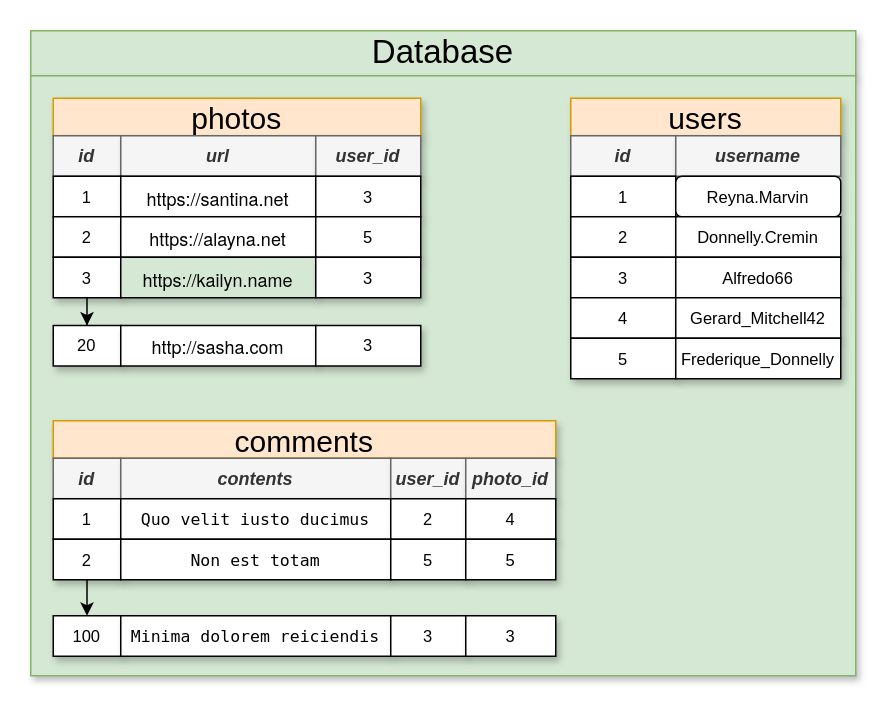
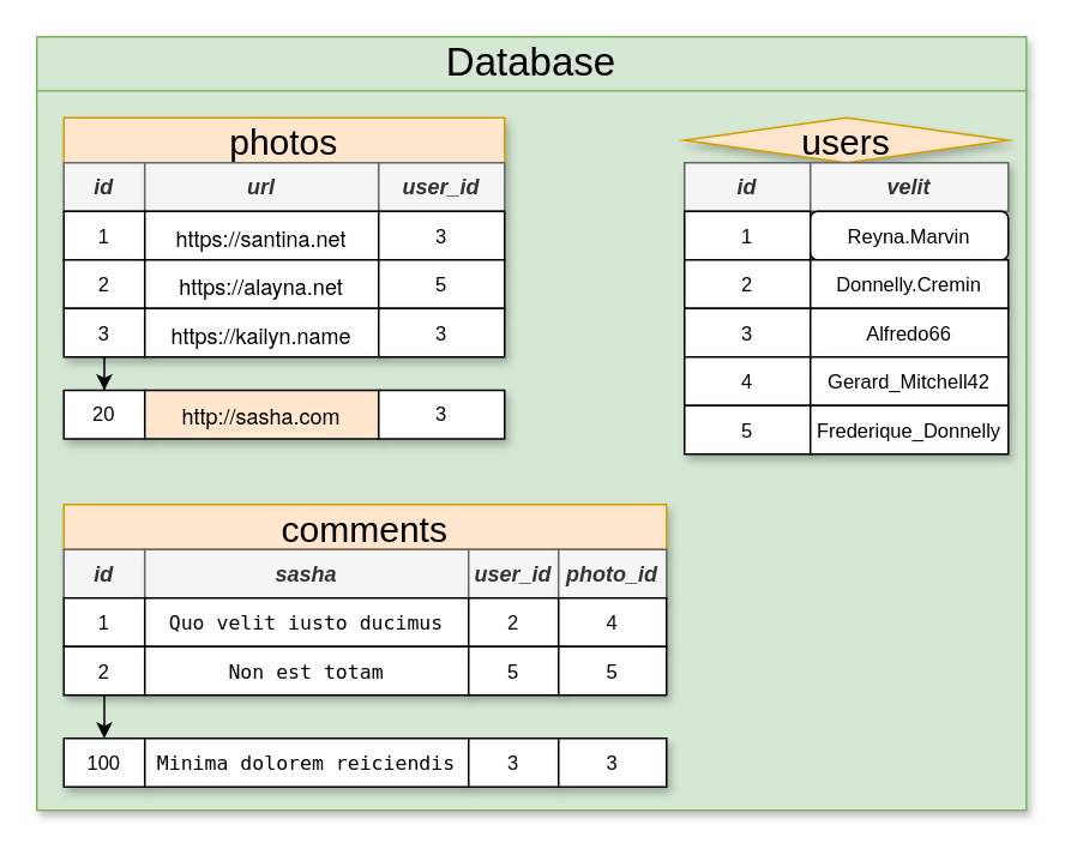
  <mxCell id="0" />
  <mxCell id="1" parent="0" />
  <mxCell id="2" value="Database" style="rounded=0;whiteSpace=wrap;html=1;shadow=1;fontSize=22;fillColor=#d5e8d4;strokeColor=#82b366;" vertex="1" parent="1"><mxGeometry x="20" y="20" width="550" height="30" as="geometry" /></mxCell>
  <mxCell id="3" value="" style="rounded=0;whiteSpace=wrap;html=1;shadow=1;fontSize=22;fillColor=#d5e8d4;strokeColor=#82b366;" vertex="1" parent="1"><mxGeometry x="20" y="50" width="550" height="400" as="geometry" /></mxCell>
  <mxCell id="4" value="photos" style="rounded=0;whiteSpace=wrap;html=1;shadow=1;fontSize=20;fillColor=#ffe6cc;strokeColor=#d79b00;" vertex="1" parent="1"><mxGeometry x="35" y="65" width="245" height="25" as="geometry" /></mxCell>
  <mxCell id="5" value="id" style="rounded=0;whiteSpace=wrap;html=1;shadow=1;fontSize=12;fillColor=#f5f5f5;strokeColor=#666666;fontColor=#333333;fontStyle=3" vertex="1" parent="1"><mxGeometry x="35" y="90" width="45" height="27" as="geometry" /></mxCell>
  <mxCell id="6" value="url" style="rounded=0;whiteSpace=wrap;html=1;shadow=1;fontSize=12;fillColor=#f5f5f5;strokeColor=#666666;fontColor=#333333;fontStyle=3" vertex="1" parent="1"><mxGeometry x="80" y="90" width="130" height="27" as="geometry" /></mxCell>
  <mxCell id="7" value="user_id" style="rounded=0;whiteSpace=wrap;html=1;shadow=1;fontSize=12;fillColor=#f5f5f5;strokeColor=#666666;fontColor=#333333;fontStyle=3" vertex="1" parent="1"><mxGeometry x="210" y="90" width="70" height="27" as="geometry" /></mxCell>
- <mxCell id="8" value="users" style="rounded=0;whiteSpace=wrap;html=1;shadow=1;fontSize=20;fillColor=#ffe6cc;strokeColor=#d79b00;" vertex="1" parent="1"><mxGeometry x="380" y="65" width="180" height="25" as="geometry" /></mxCell>
+ <mxCell id="8" value="users" style="rhombus;whiteSpace=wrap;html=1;shadow=1;fontSize=20;fillColor=#ffe6cc;strokeColor=#d79b00;" vertex="1" parent="1"><mxGeometry x="380" y="65" width="180" height="25" as="geometry" /></mxCell>
  <mxCell id="9" value="id" style="rounded=0;whiteSpace=wrap;html=1;shadow=1;fontSize=12;fillColor=#f5f5f5;strokeColor=#666666;fontColor=#333333;fontStyle=3" vertex="1" parent="1"><mxGeometry x="380" y="90" width="70" height="27" as="geometry" /></mxCell>
- <mxCell id="10" value="username" style="rounded=0;whiteSpace=wrap;html=1;shadow=1;fontSize=12;fillColor=#f5f5f5;strokeColor=#666666;fontColor=#333333;fontStyle=3" vertex="1" parent="1"><mxGeometry x="450" y="90" width="110" height="27" as="geometry" /></mxCell>
+ <mxCell id="10" value="velit" style="rounded=0;whiteSpace=wrap;html=1;shadow=1;fontSize=12;fillColor=#f5f5f5;strokeColor=#666666;fontColor=#333333;fontStyle=3" vertex="1" parent="1"><mxGeometry x="450" y="90" width="110" height="27" as="geometry" /></mxCell>
  <mxCell id="11" value="comments" style="rounded=0;whiteSpace=wrap;html=1;shadow=1;fontSize=20;fillColor=#ffe6cc;strokeColor=#d79b00;" vertex="1" parent="1"><mxGeometry x="35" y="280" width="335" height="25" as="geometry" /></mxCell>
  <mxCell id="12" value="id" style="rounded=0;whiteSpace=wrap;html=1;shadow=1;fontSize=12;fillColor=#f5f5f5;strokeColor=#666666;fontColor=#333333;fontStyle=3" vertex="1" parent="1"><mxGeometry x="35" y="305" width="45" height="27" as="geometry" /></mxCell>
  <mxCell id="13" value="1" style="rounded=0;whiteSpace=wrap;html=1;shadow=1;fontSize=11;fontStyle=0" vertex="1" parent="1"><mxGeometry x="380" y="117" width="70" height="27" as="geometry" /></mxCell>
  <mxCell id="14" value="Reyna.Marvin" style="whiteSpace=wrap;html=1;shadow=1;fontSize=11;fontStyle=0;rounded=1;" vertex="1" parent="1"><mxGeometry x="450" y="117" width="110" height="27" as="geometry" /></mxCell>
  <mxCell id="15" value="2" style="rounded=0;whiteSpace=wrap;html=1;shadow=1;fontSize=11;fontStyle=0" vertex="1" parent="1"><mxGeometry x="380" y="144" width="70" height="27" as="geometry" /></mxCell>
  <mxCell id="16" value="Donnelly.Cremin" style="rounded=0;whiteSpace=wrap;html=1;shadow=1;fontSize=11;fontStyle=0" vertex="1" parent="1"><mxGeometry x="450" y="144" width="110" height="27" as="geometry" /></mxCell>
  <mxCell id="17" value="3" style="rounded=0;whiteSpace=wrap;html=1;shadow=1;fontSize=11;fontStyle=0" vertex="1" parent="1"><mxGeometry x="380" y="171" width="70" height="27" as="geometry" /></mxCell>
  <mxCell id="18" value="Alfredo66" style="rounded=0;whiteSpace=wrap;html=1;shadow=1;fontSize=11;fontStyle=0" vertex="1" parent="1"><mxGeometry x="450" y="171" width="110" height="27" as="geometry" /></mxCell>
  <mxCell id="19" value="4" style="rounded=0;whiteSpace=wrap;html=1;shadow=1;fontSize=11;fontStyle=0" vertex="1" parent="1"><mxGeometry x="380" y="198" width="70" height="27" as="geometry" /></mxCell>
  <mxCell id="20" value="Gerard_Mitchell42" style="rounded=0;whiteSpace=wrap;html=1;shadow=1;fontSize=11;fontStyle=0" vertex="1" parent="1"><mxGeometry x="450" y="198" width="110" height="27" as="geometry" /></mxCell>
  <mxCell id="21" value="5" style="rounded=0;whiteSpace=wrap;html=1;shadow=1;fontSize=11;fontStyle=0" vertex="1" parent="1"><mxGeometry x="380" y="225" width="70" height="27" as="geometry" /></mxCell>
  <mxCell id="22" value="Frederique_Donnelly" style="rounded=0;whiteSpace=wrap;html=1;shadow=1;fontSize=11;fontStyle=0" vertex="1" parent="1"><mxGeometry x="450" y="225" width="110" height="27" as="geometry" /></mxCell>
  <mxCell id="23" value="1" style="rounded=0;whiteSpace=wrap;html=1;shadow=1;fontSize=11;fontStyle=0" vertex="1" parent="1"><mxGeometry x="35" y="117" width="45" height="27" as="geometry" /></mxCell>
  <mxCell id="24" value="&lt;p class=&quot;p1&quot; style=&quot;margin: 0px ; font-stretch: normal ; font-size: 12px ; line-height: normal ; font-family: &amp;#34;helvetica neue&amp;#34;&quot;&gt;https://santina.net&lt;/p&gt;" style="rounded=0;whiteSpace=wrap;html=1;shadow=1;fontSize=11;fontStyle=0" vertex="1" parent="1"><mxGeometry x="80" y="117" width="130" height="27" as="geometry" /></mxCell>
  <mxCell id="25" value="3" style="rounded=0;whiteSpace=wrap;html=1;shadow=1;fontSize=11;fontStyle=0" vertex="1" parent="1"><mxGeometry x="210" y="117" width="70" height="27" as="geometry" /></mxCell>
  <mxCell id="26" value="2" style="rounded=0;whiteSpace=wrap;html=1;shadow=1;fontSize=11;fontStyle=0" vertex="1" parent="1"><mxGeometry x="35" y="144" width="45" height="27" as="geometry" /></mxCell>
  <mxCell id="27" value="&lt;p class=&quot;p1&quot; style=&quot;margin: 0px ; font-stretch: normal ; font-size: 12px ; line-height: normal ; font-family: &amp;#34;helvetica neue&amp;#34;&quot;&gt;https://alayna.net&lt;/p&gt;" style="rounded=0;whiteSpace=wrap;html=1;shadow=1;fontSize=11;fontStyle=0" vertex="1" parent="1"><mxGeometry x="80" y="144" width="130" height="27" as="geometry" /></mxCell>
  <mxCell id="28" value="5" style="rounded=0;whiteSpace=wrap;html=1;shadow=1;fontSize=11;fontStyle=0" vertex="1" parent="1"><mxGeometry x="210" y="144" width="70" height="27" as="geometry" /></mxCell>
  <mxCell id="29" style="edgeStyle=orthogonalEdgeStyle;rounded=0;orthogonalLoop=1;jettySize=auto;html=1;exitX=0.5;exitY=1;exitDx=0;exitDy=0;fontSize=11;" edge="1" parent="1" source="30" target="33"><mxGeometry relative="1" as="geometry" /></mxCell>
  <mxCell id="30" value="3" style="rounded=0;whiteSpace=wrap;html=1;shadow=1;fontSize=11;fontStyle=0" vertex="1" parent="1"><mxGeometry x="35" y="171" width="45" height="27" as="geometry" /></mxCell>
- <mxCell id="31" value="&lt;p class=&quot;p1&quot; style=&quot;margin: 0px ; font-stretch: normal ; font-size: 12px ; line-height: normal ; font-family: &amp;#34;helvetica neue&amp;#34;&quot;&gt;https://kailyn.name&lt;/p&gt;" style="rounded=0;whiteSpace=wrap;html=1;shadow=1;fontSize=11;fontStyle=0;fillColor=#d5e8d4;" vertex="1" parent="1"><mxGeometry x="80" y="171" width="130" height="27" as="geometry" /></mxCell>
+ <mxCell id="31" value="&lt;p class=&quot;p1&quot; style=&quot;margin: 0px ; font-stretch: normal ; font-size: 12px ; line-height: normal ; font-family: &amp;#34;helvetica neue&amp;#34;&quot;&gt;https://kailyn.name&lt;/p&gt;" style="rounded=0;whiteSpace=wrap;html=1;shadow=1;fontSize=11;fontStyle=0" vertex="1" parent="1"><mxGeometry x="80" y="171" width="130" height="27" as="geometry" /></mxCell>
  <mxCell id="32" value="3" style="rounded=0;whiteSpace=wrap;html=1;shadow=1;fontSize=11;fontStyle=0" vertex="1" parent="1"><mxGeometry x="210" y="171" width="70" height="27" as="geometry" /></mxCell>
  <mxCell id="33" value="20" style="rounded=0;whiteSpace=wrap;html=1;shadow=1;fontSize=11;fontStyle=0" vertex="1" parent="1"><mxGeometry x="35" y="216.5" width="45" height="27" as="geometry" /></mxCell>
- <mxCell id="34" value="&lt;p class=&quot;p1&quot; style=&quot;margin: 0px ; font-stretch: normal ; font-size: 12px ; line-height: normal ; font-family: &amp;#34;helvetica neue&amp;#34;&quot;&gt;http://sasha.com&lt;/p&gt;" style="rounded=0;whiteSpace=wrap;html=1;shadow=1;fontSize=11;fontStyle=0" vertex="1" parent="1"><mxGeometry x="80" y="216.5" width="130" height="27" as="geometry" /></mxCell>
+ <mxCell id="34" value="&lt;p class=&quot;p1&quot; style=&quot;margin: 0px ; font-stretch: normal ; font-size: 12px ; line-height: normal ; font-family: &amp;#34;helvetica neue&amp;#34;&quot;&gt;http://sasha.com&lt;/p&gt;" style="rounded=0;whiteSpace=wrap;html=1;shadow=1;fontSize=11;fontStyle=0;fillColor=#ffe6cc;" vertex="1" parent="1"><mxGeometry x="80" y="216.5" width="130" height="27" as="geometry" /></mxCell>
  <mxCell id="35" value="3" style="rounded=0;whiteSpace=wrap;html=1;shadow=1;fontSize=11;fontStyle=0" vertex="1" parent="1"><mxGeometry x="210" y="216.5" width="70" height="27" as="geometry" /></mxCell>
- <mxCell id="36" value="contents" style="rounded=0;whiteSpace=wrap;html=1;shadow=1;fontSize=12;fillColor=#f5f5f5;strokeColor=#666666;fontColor=#333333;fontStyle=3" vertex="1" parent="1"><mxGeometry x="80" y="305" width="180" height="27" as="geometry" /></mxCell>
+ <mxCell id="36" value="sasha" style="rounded=0;whiteSpace=wrap;html=1;shadow=1;fontSize=12;fillColor=#f5f5f5;strokeColor=#666666;fontColor=#333333;fontStyle=3" vertex="1" parent="1"><mxGeometry x="80" y="305" width="180" height="27" as="geometry" /></mxCell>
  <mxCell id="37" value="user_id" style="rounded=0;whiteSpace=wrap;html=1;shadow=1;fontSize=12;fillColor=#f5f5f5;strokeColor=#666666;fontColor=#333333;fontStyle=3" vertex="1" parent="1"><mxGeometry x="260" y="305" width="50" height="27" as="geometry" /></mxCell>
  <mxCell id="38" value="photo_id" style="rounded=0;whiteSpace=wrap;html=1;shadow=1;fontSize=12;fillColor=#f5f5f5;strokeColor=#666666;fontColor=#333333;fontStyle=3" vertex="1" parent="1"><mxGeometry x="310" y="305" width="60" height="27" as="geometry" /></mxCell>
  <mxCell id="39" value="1" style="rounded=0;whiteSpace=wrap;html=1;shadow=1;fontSize=11;fontStyle=0" vertex="1" parent="1"><mxGeometry x="35" y="332" width="45" height="27" as="geometry" /></mxCell>
  <mxCell id="40" value="&lt;pre class=&quot;prettyprint linenums&quot;&gt;Quo velit iusto ducimus&lt;/pre&gt;" style="rounded=0;whiteSpace=wrap;html=1;shadow=1;fontSize=11;fontStyle=0" vertex="1" parent="1"><mxGeometry x="80" y="332" width="180" height="27" as="geometry" /></mxCell>
  <mxCell id="41" value="2" style="rounded=0;whiteSpace=wrap;html=1;shadow=1;fontSize=11;fontStyle=0" vertex="1" parent="1"><mxGeometry x="260" y="332" width="50" height="27" as="geometry" /></mxCell>
  <mxCell id="42" value="4" style="rounded=0;whiteSpace=wrap;html=1;shadow=1;fontSize=11;fontStyle=0" vertex="1" parent="1"><mxGeometry x="310" y="332" width="60" height="27" as="geometry" /></mxCell>
  <mxCell id="43" style="edgeStyle=orthogonalEdgeStyle;rounded=0;orthogonalLoop=1;jettySize=auto;html=1;exitX=0.5;exitY=1;exitDx=0;exitDy=0;fontSize=11;" edge="1" parent="1" source="44" target="48"><mxGeometry relative="1" as="geometry" /></mxCell>
  <mxCell id="44" value="2" style="rounded=0;whiteSpace=wrap;html=1;shadow=1;fontSize=11;fontStyle=0" vertex="1" parent="1"><mxGeometry x="35" y="359" width="45" height="27" as="geometry" /></mxCell>
  <mxCell id="45" value="&lt;pre class=&quot;prettyprint linenums&quot;&gt;&lt;pre class=&quot;prettyprint linenums&quot;&gt;Non est totam&lt;/pre&gt;&lt;/pre&gt;" style="rounded=0;whiteSpace=wrap;html=1;shadow=1;fontSize=11;fontStyle=0" vertex="1" parent="1"><mxGeometry x="80" y="359" width="180" height="27" as="geometry" /></mxCell>
  <mxCell id="46" value="5" style="rounded=0;whiteSpace=wrap;html=1;shadow=1;fontSize=11;fontStyle=0" vertex="1" parent="1"><mxGeometry x="260" y="359" width="50" height="27" as="geometry" /></mxCell>
  <mxCell id="47" value="5" style="rounded=0;whiteSpace=wrap;html=1;shadow=1;fontSize=11;fontStyle=0" vertex="1" parent="1"><mxGeometry x="310" y="359" width="60" height="27" as="geometry" /></mxCell>
  <mxCell id="48" value="100" style="rounded=0;whiteSpace=wrap;html=1;shadow=1;fontSize=11;fontStyle=0" vertex="1" parent="1"><mxGeometry x="35" y="410" width="45" height="27" as="geometry" /></mxCell>
  <mxCell id="49" value="&lt;pre class=&quot;prettyprint linenums&quot;&gt;&lt;pre class=&quot;prettyprint linenums&quot;&gt;Minima dolorem reiciendis&lt;/pre&gt;&lt;/pre&gt;" style="rounded=0;whiteSpace=wrap;html=1;shadow=1;fontSize=11;fontStyle=0" vertex="1" parent="1"><mxGeometry x="80" y="410" width="180" height="27" as="geometry" /></mxCell>
  <mxCell id="50" value="3" style="rounded=0;whiteSpace=wrap;html=1;shadow=1;fontSize=11;fontStyle=0" vertex="1" parent="1"><mxGeometry x="260" y="410" width="50" height="27" as="geometry" /></mxCell>
  <mxCell id="51" value="3" style="rounded=0;whiteSpace=wrap;html=1;shadow=1;fontSize=11;fontStyle=0" vertex="1" parent="1"><mxGeometry x="310" y="410" width="60" height="27" as="geometry" /></mxCell>
